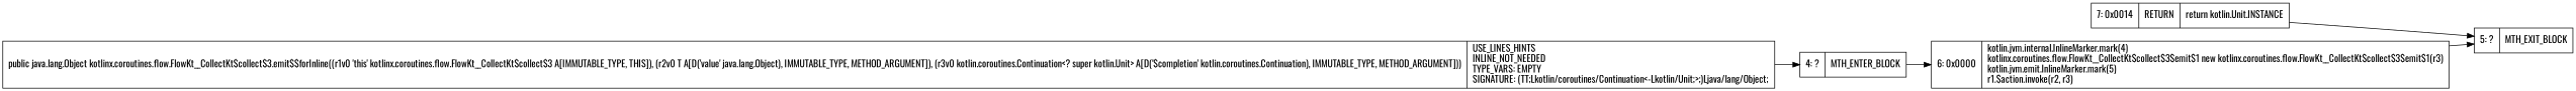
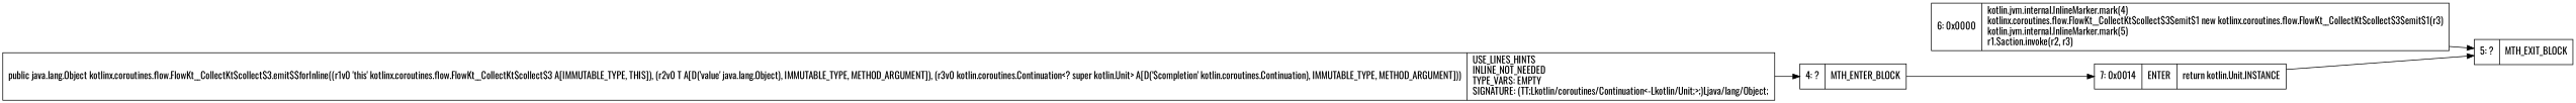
  digraph {
    fontname=Oswald
    rankdir=LR
    node [fontname=Oswald shape=record]
    edge [fontname=Oswald]
    n1 [label="{4\:\ ?|MTH_ENTER_BLOCK\l}"]
-   n2 [label="{6\:\ 0x0000|kotlin.jvm.internal.InlineMarker.mark(4)\lkotlinx.coroutines.flow.FlowKt__CollectKt$collect$3$emit$1 new kotlinx.coroutines.flow.FlowKt__CollectKt$collect$3$emit$1(r3)\lkotlin.jvm.emit.InlineMarker.mark(5)\lr1.$action.invoke(r2, r3)\l}"]
+   n2 [label="{6\:\ 0x0000|kotlin.jvm.internal.InlineMarker.mark(4)\lkotlinx.coroutines.flow.FlowKt__CollectKt$collect$3$emit$1 new kotlinx.coroutines.flow.FlowKt__CollectKt$collect$3$emit$1(r3)\lkotlin.jvm.internal.InlineMarker.mark(5)\lr1.$action.invoke(r2, r3)\l}"]
    n3 [label="{5\:\ ?|MTH_EXIT_BLOCK\l}"]
-   n4 [label="{7\:\ 0x0014|RETURN\l|return kotlin.Unit.INSTANCE\l}"]
+   n4 [label="{7\:\ 0x0014|ENTER\l|return kotlin.Unit.INSTANCE\l}"]
    n5 [label="{public java.lang.Object kotlinx.coroutines.flow.FlowKt__CollectKt$collect$3.emit$$forInline((r1v0 'this' kotlinx.coroutines.flow.FlowKt__CollectKt$collect$3 A[IMMUTABLE_TYPE, THIS]), (r2v0 T A[D('value' java.lang.Object), IMMUTABLE_TYPE, METHOD_ARGUMENT]), (r3v0 kotlin.coroutines.Continuation\<? super kotlin.Unit\> A[D('$completion' kotlin.coroutines.Continuation), IMMUTABLE_TYPE, METHOD_ARGUMENT]))  | USE_LINES_HINTS\lINLINE_NOT_NEEDED\lTYPE_VARS: EMPTY\lSIGNATURE: (TT;Lkotlin\/coroutines\/Continuation\<\-Lkotlin\/Unit;\>;)Ljava\/lang\/Object;\l}"]
-   n1 -> n2
+   n1 -> n4
    n2 -> n3
    n4 -> n3
    n5 -> n1
  }
